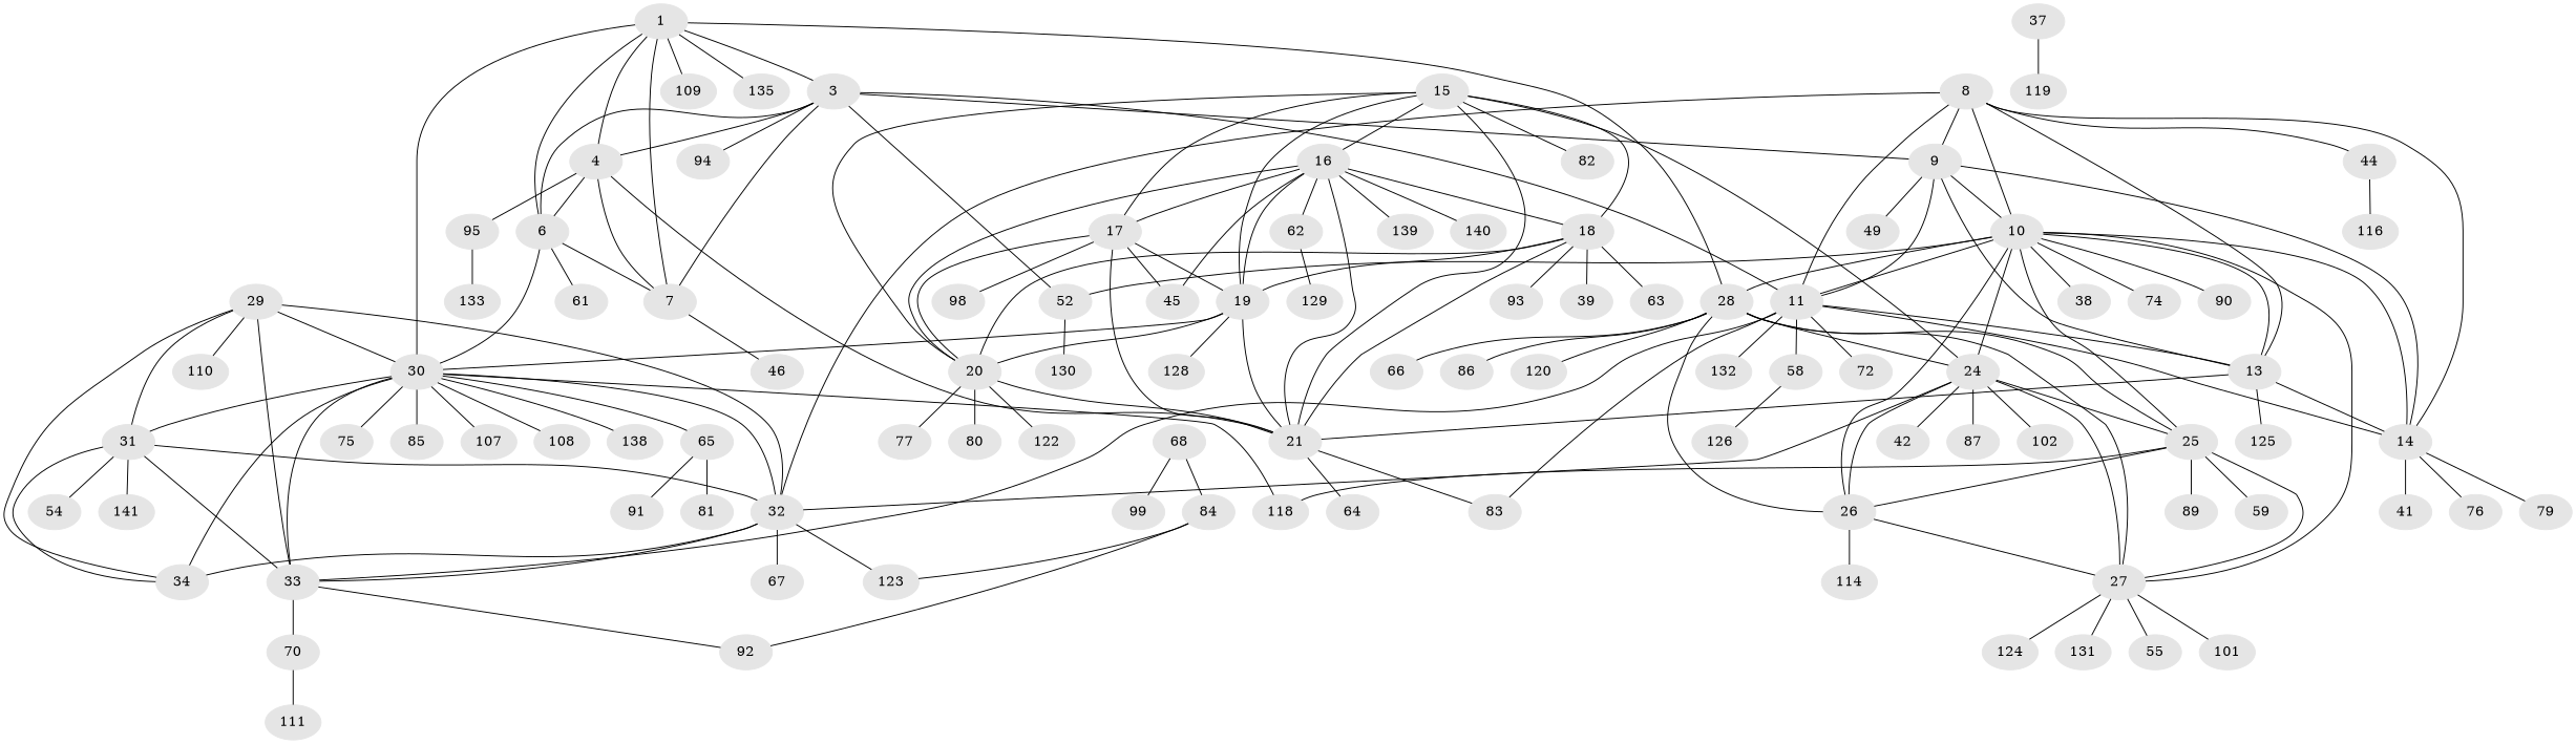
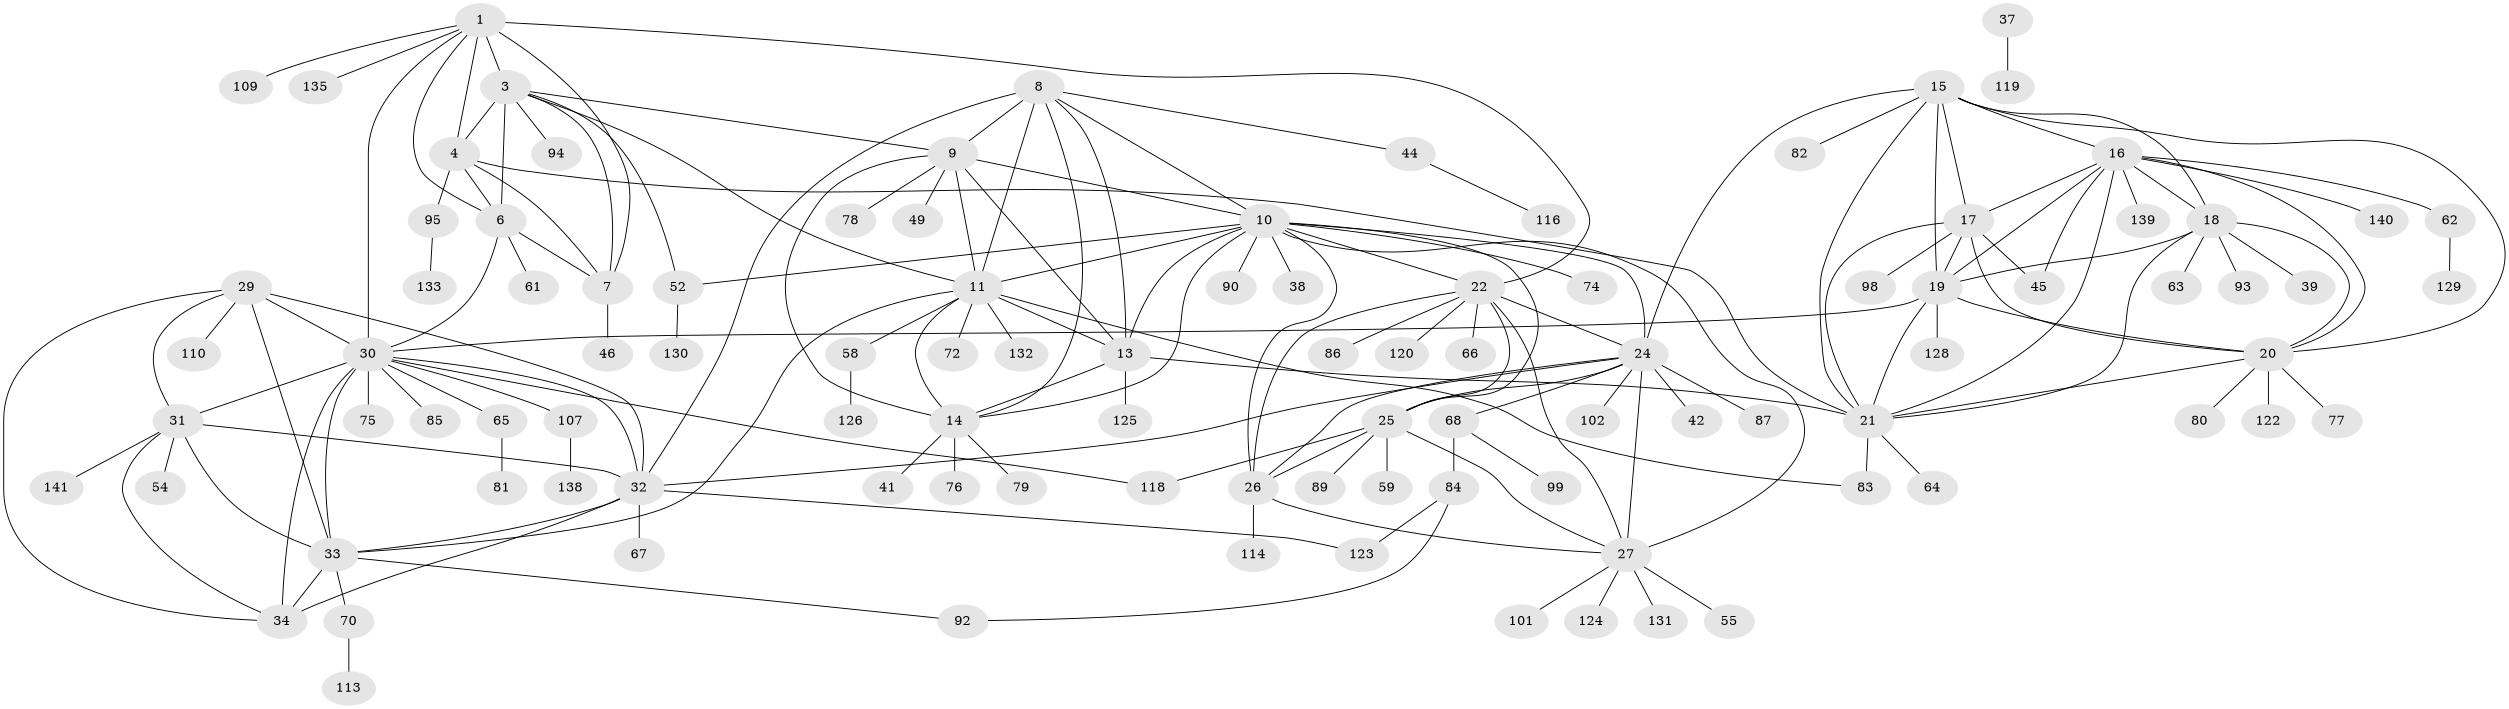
  graph {
    node [color=gray90 style=filled]
    1 [super="+2"]
    3 [super="+5"]
    4
    6 [super="+57"]
    7 [super="+127"]
-   22 [super="+121" label=28]
+   22 [super="+121"]
    30 [super="+35"]
    109
    135
    9 [super="+51"]
    11 [super="+12"]
    52 [super="+105"]
    94
    21 [super="+103"]
    95 [super="+117"]
    61
    46
    24 [super="+28"]
    25 [super="+88"]
    26 [super="+112"]
    27 [super="+142"]
    66
    86
    120
    32 [super="+65"]
    33
    118
    31 [super="+137"]
    34 [super="+48"]
    n30 [label=65 super="+71"]
    75
    85
    107
-   108
    138
    10 [super="+23"]
    13 [super="+40"]
    14 [super="+106"]
    49
+   78
    58 [super="+115"]
    72
    83 [super="+143"]
    132
    130
    64
    133
    8 [super="+50"]
    44 [super="+60"]
    38
    74
    90 [super="+134"]
    125
    41
    76
    79 [super="+104"]
    67
    123
    116
    42
    68
    87
    102
    89
    59
    114
    55
    101
    124
    131
    70
    92
    126
    37 [super="+136"]
    119
    15 [super="+47"]
    16 [super="+36"]
    17
    18 [super="+100"]
    19 [super="+56"]
    20 [super="+53"]
    82
    45
    62 [super="+73"]
    139
    140
    98
    39
    63
    93
    128
    77
    80
    122
    129
    84 [super="+96"]
    99
    29
    110
    54
    141
    81
-   91
-   113 [label=111]
+   113
    1 -- 3 [weight=4]
    1 -- 4 [weight=2]
    1 -- 6 [weight=2]
    1 -- 7 [weight=2]
    1 -- 22
    1 -- 30
    1 -- 109
    1 -- 135
    3 -- 4 [weight=2]
    3 -- 6 [weight=2]
    3 -- 7 [weight=2]
    3 -- 9
    3 -- 11
    3 -- 52
    3 -- 94
    4 -- 6
    4 -- 7
    4 -- 21
    4 -- 95
    6 -- 7
    6 -- 30
    6 -- 61
    7 -- 46
    22 -- 24 [weight=2]
    22 -- 25
    22 -- 26
    22 -- 27
    22 -- 66
    22 -- 86
    22 -- 120
    30 -- 32 [weight=2]
    30 -- 33 [weight=2]
    30 -- 118
    30 -- 31 [weight=2]
    30 -- 34 [weight=2]
    30 -- n30
    30 -- 75
    30 -- 85
    30 -- 107
-   30 -- 108
-   30 -- 138
+   107 -- 138
    9 -- 11 [weight=2]
    9 -- 10
    9 -- 13
    9 -- 14
    9 -- 49
+   9 -- 78
    11 -- 33
    11 -- 13 [weight=2]
    11 -- 14 [weight=2]
    11 -- 58
    11 -- 72
    11 -- 83
    11 -- 132
    52 -- 130
    21 -- 83
    21 -- 64
    95 -- 133
    24 -- 25 [weight=2]
    24 -- 26 [weight=2]
    24 -- 27 [weight=2]
    24 -- 32
    24 -- 42
+   24 -- 68
    24 -- 87
    24 -- 102
    25 -- 26
    25 -- 27
    25 -- 118
    25 -- 89
    25 -- 59
    26 -- 27
    26 -- 114
    27 -- 55
    27 -- 101
    27 -- 124
    27 -- 131
    32 -- 33
    32 -- 34
    32 -- 67
    32 -- 123
+   33 -- 34
    33 -- 70
    33 -- 92
    31 -- 32
    31 -- 33
    31 -- 34
    31 -- 54
    31 -- 141
    n30 -- 81
-   n30 -- 91
    10 -- 22
    10 -- 11 [weight=2]
    10 -- 52
    10 -- 24 [weight=2]
    10 -- 25
    10 -- 26
    10 -- 27
    10 -- 13
    10 -- 14
    10 -- 38
    10 -- 74
    10 -- 90
    13 -- 21
    13 -- 14
    13 -- 125
    14 -- 41
    14 -- 76
    14 -- 79
    58 -- 126
    8 -- 9
    8 -- 11 [weight=2]
    8 -- 32
    8 -- 10
    8 -- 13
    8 -- 14
    8 -- 44
    44 -- 116
    68 -- 84
    68 -- 99
    70 -- 113
    37 -- 119
    15 -- 21
    15 -- 24
    15 -- 16
    15 -- 17
    15 -- 18
    15 -- 19
    15 -- 20
    15 -- 82
    16 -- 21
    16 -- 17
    16 -- 18
    16 -- 19
    16 -- 20
    16 -- 45
    16 -- 62
    16 -- 139
    16 -- 140
    17 -- 21
    17 -- 19
    17 -- 20
    17 -- 45
    17 -- 98
    18 -- 21
    18 -- 19
    18 -- 20
    18 -- 39
    18 -- 63
    18 -- 93
    19 -- 30
    19 -- 21
    19 -- 20
    19 -- 128
    20 -- 21
    20 -- 77
    20 -- 80
    20 -- 122
    62 -- 129
    84 -- 123
    84 -- 92
    29 -- 30 [weight=2]
    29 -- 32
    29 -- 33
    29 -- 31
    29 -- 34
    29 -- 110
  }
